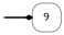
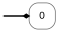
  digraph {
    rankdir=LR
    vcsn_context="lal_char(ab)_b"
    fontname="IBM Plex Sans"
    node [fontname="IBM Plex Sans"]
    I0 [shape=point width=0]
-   0 [color=DimGray shape=box style=rounded width=0.5 label=9]
+   0 [color=DimGray shape=box style=rounded width=0.5]
    subgraph sub_1 {
      I0
    }
    subgraph sub_2 {
      0
    }
    I0 -> 0 [arrowhead=diamond arrowsize=.6 color=black style=bold fontname="IBM Plex Sans"]
  }
